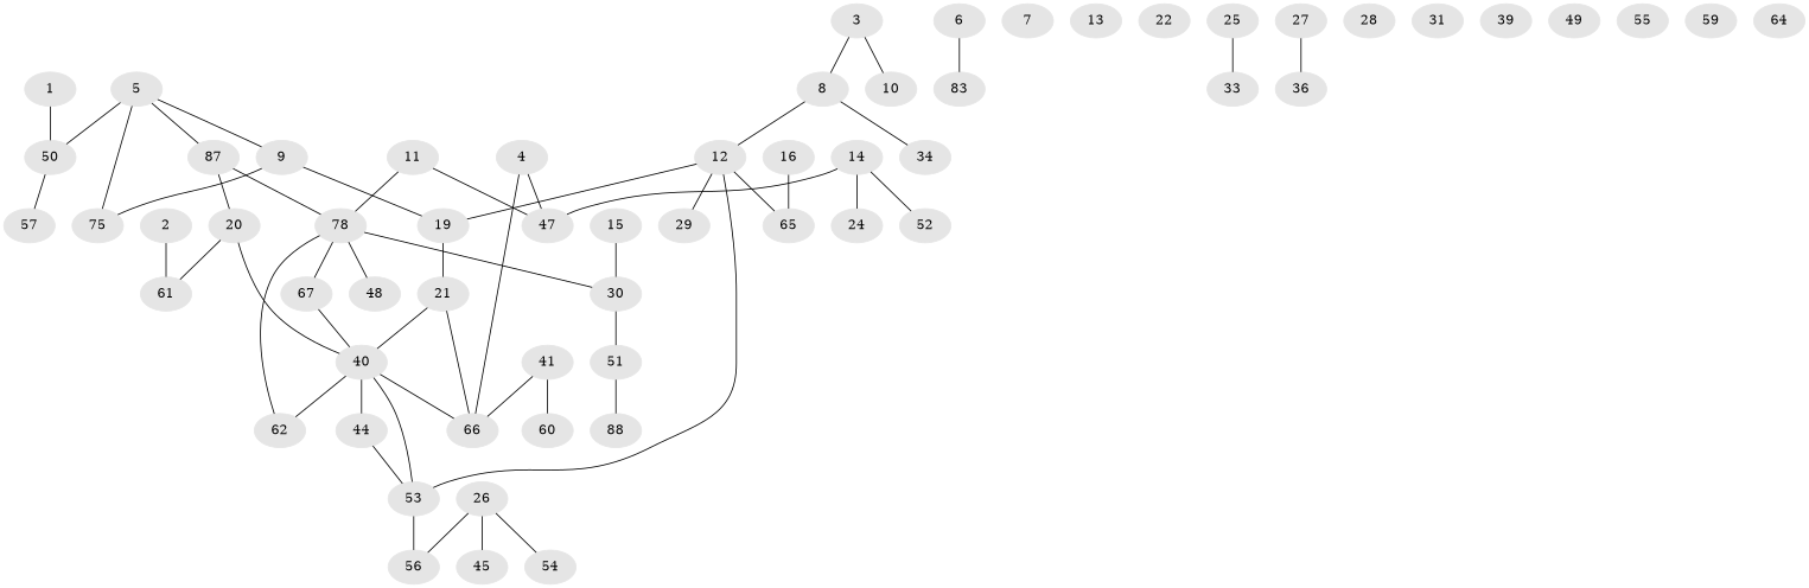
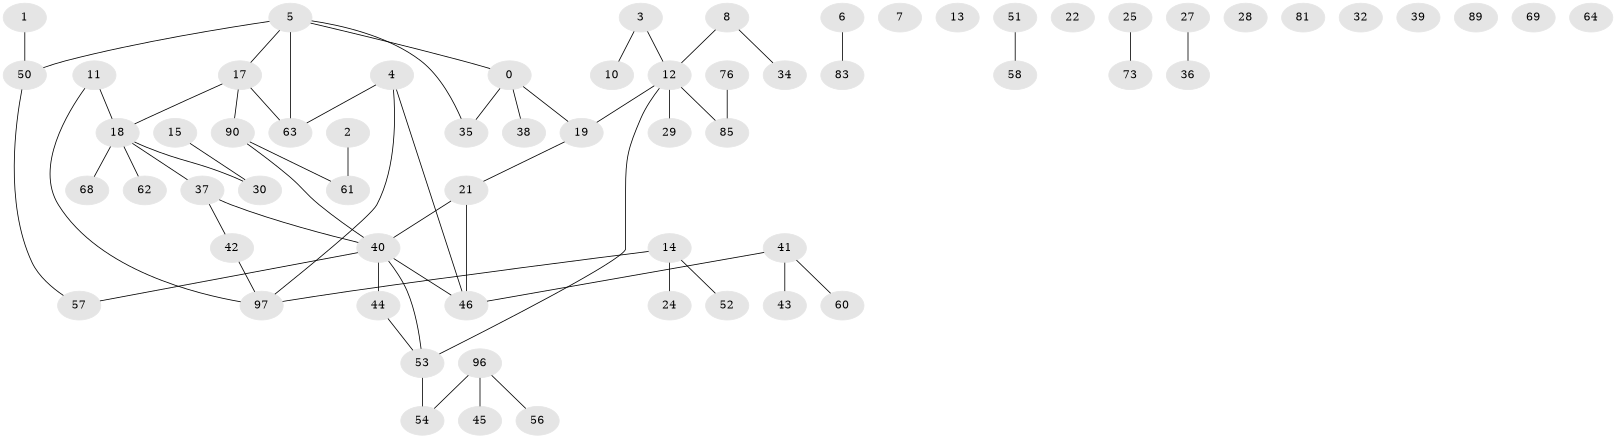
  graph {
    node [color=gray90 style=filled]
    1
    50
    57
    2
    61
    3
    8
    10
    12
    34
    4
-   46 [label=66]
-   47
+   46
+   47 [label=97]
+   63
    5
-   9
-   17 [label=87]
-   35 [label=75]
+   9 [label=0]
+   17
+   35
    19
-   18 [label=78]
-   20
+   38
+   18
+   20 [label=90]
    n23 [label=83]
    6
    7
    29
    53
-   65
+   65 [label=85]
    21
    11
    30
-   37 [label=67]
-   48
+   37
+   48 [label=68]
    62
    56
    13
    14
    24
    52
    15
    51
-   16
+   16 [label=76]
    40
+   42
    44
    22
    25
-   33
-   26
+   33 [label=73]
+   26 [label=96]
    45
    54
    27
    36
    28
-   58 [label=88]
-   31
+   58
+   31 [label=81]
+   32
    39
    41
+   43
    60
-   49
-   55
-   59
+   49 [label=89]
+   59 [label=69]
    64
    1 -- 50
    50 -- 57
    2 -- 61
-   3 -- 8
+   3 -- 12
    3 -- 10
    8 -- 12
    8 -- 34
    12 -- 19
    12 -- 29
    12 -- 53
    12 -- 65
    4 -- 46
    4 -- 47
+   4 -- 63
    5 -- 50
+   5 -- 63
    5 -- 9
    5 -- 17
    5 -- 35
    9 -- 35
    9 -- 19
+   9 -- 38
+   17 -- 63
    17 -- 18
    17 -- 20
    19 -- 21
    18 -- 30
    18 -- 37
    18 -- 48
    18 -- 62
    20 -- 61
    20 -- 40
    6 -- n23
-   53 -- 56
+   53 -- 54
    21 -- 46
    21 -- 40
    11 -- 47
    11 -- 18
-   30 -- 51
    37 -- 40
+   37 -- 42
    14 -- 47
    14 -- 24
    14 -- 52
    15 -- 30
    51 -- 58
    16 -- 65
-   40 -- 62
+   40 -- 57
    40 -- 46
    40 -- 53
    40 -- 44
+   42 -- 47
    44 -- 53
    25 -- 33
    26 -- 56
    26 -- 45
    26 -- 54
    27 -- 36
    41 -- 46
+   41 -- 43
    41 -- 60
  }
